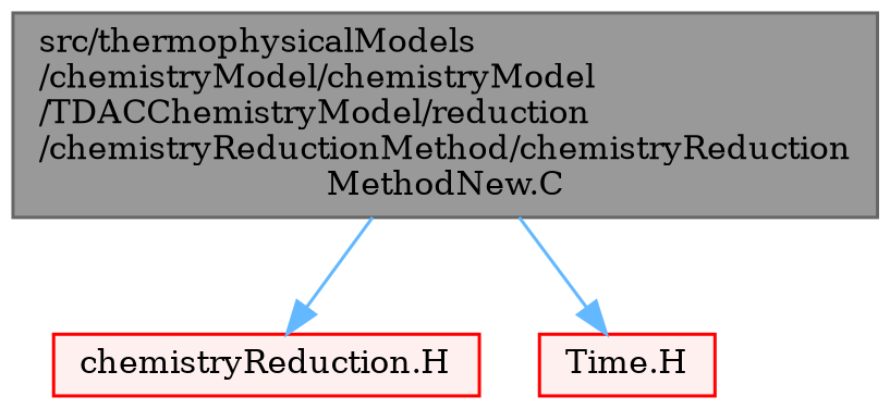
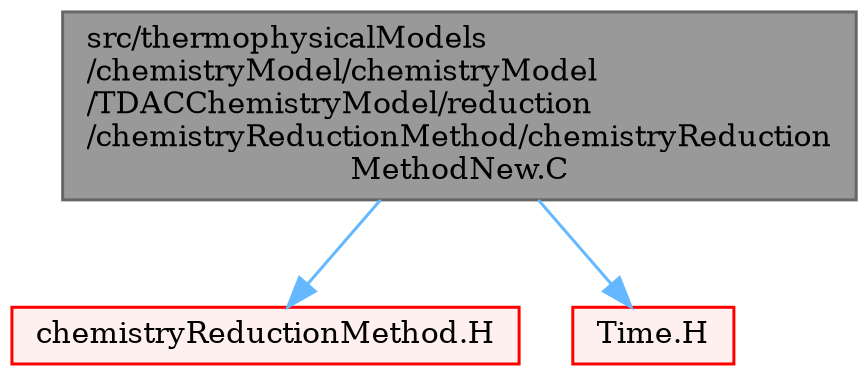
  digraph {
    fontname="DejaVu Serif"
    node [color=red fillcolor="#FFF0F0" fontname="DejaVu Serif" fontsize=10 shape=box style=filled]
    edge [color=steelblue1 fontname="DejaVu Serif" fontsize=10 labelfontname=Helvetica labelfontsize=10 style=solid]
    n1 [color=gray40 fillcolor=grey60 fontcolor=black height=0.2 label="src/thermophysicalModels\l/chemistryModel/chemistryModel\l/TDACChemistryModel/reduction\l/chemistryReductionMethod/chemistryReduction\lMethodNew.C" width=0.4]
-   n2 [height=0.2 label="chemistryReduction.H" width=0.4]
+   n2 [height=0.2 label="chemistryReductionMethod.H" width=0.4]
    n3 [height=0.2 label="Time.H" width=0.4]
    n1 -> n2
    n1 -> n3
  }
